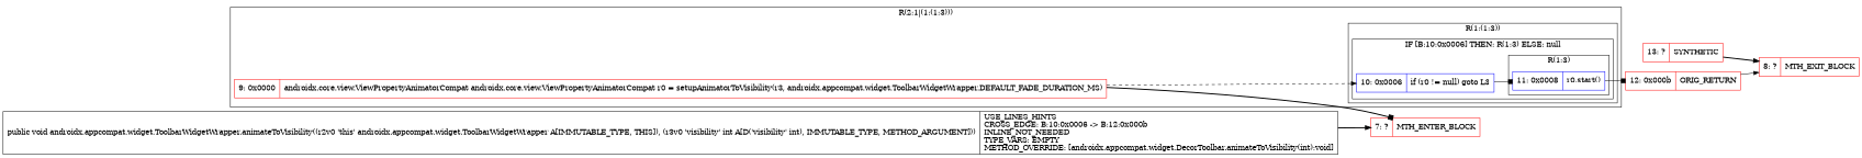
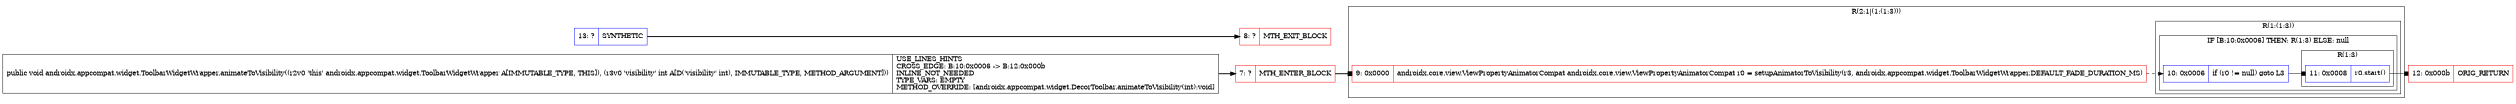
  digraph {
    rankdir=LR
    node [color=red shape=record]
    edge [arrowhead=normal style=solid]
    n1 [color=blue label="{11\:\ 0x0008|r0.start()\l}"]
    n2 [color=blue label="{10\:\ 0x0006|if (r0 != null) goto L3\l}"]
    n3 [label="{9\:\ 0x0000|androidx.core.view.ViewPropertyAnimatorCompat androidx.core.view.ViewPropertyAnimatorCompat r0 = setupAnimatorToVisibility(r3, androidx.appcompat.widget.ToolbarWidgetWrapper.DEFAULT_FADE_DURATION_MS)\l}"]
    n4 [label="{12\:\ 0x000b|ORIG_RETURN\l}"]
-   n5 [label="{13\:\ ?|SYNTHETIC\l}"]
+   n5 [color=blue label="{13\:\ ?|SYNTHETIC\l}"]
    n6 [label="{8\:\ ?|MTH_EXIT_BLOCK\l}"]
    n7 [label="{7\:\ ?|MTH_ENTER_BLOCK\l}"]
    n8 [label="{public void androidx.appcompat.widget.ToolbarWidgetWrapper.animateToVisibility((r2v0 'this' androidx.appcompat.widget.ToolbarWidgetWrapper A[IMMUTABLE_TYPE, THIS]), (r3v0 'visibility' int A[D('visibility' int), IMMUTABLE_TYPE, METHOD_ARGUMENT]))  | USE_LINES_HINTS\lCROSS_EDGE: B:10:0x0006 \-\> B:12:0x000b\lINLINE_NOT_NEEDED\lTYPE_VARS: EMPTY\lMETHOD_OVERRIDE: [androidx.appcompat.widget.DecorToolbar.animateToVisibility(int):void]\l}" color=""]
    subgraph cluster_1 {
      label="R(2:1|(1:(1:3)))"
      n3
      subgraph cluster_2 {
        label="R(1:(1:3))"
        subgraph cluster_3 {
          label="IF [B:10:0x0006] THEN: R(1:3) ELSE: null"
          n2
          subgraph cluster_4 {
            label="R(1:3)"
            n1
          }
        }
      }
    }
    n1 -> n4 [arrowhead=box]
    n2 -> n1 [arrowhead=box]
    n3 -> n2 [style=dashed]
-   n4 -> n6
    n5 -> n6 [style=bold]
-   n3 -> n7 [arrowhead=box style=bold]
+   n7 -> n3 [arrowhead=box style=bold]
    n8 -> n7 [style=bold]
  }
